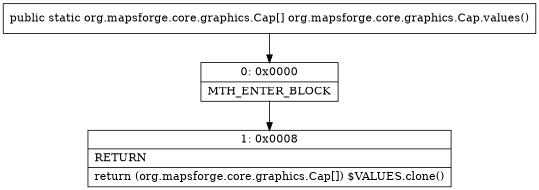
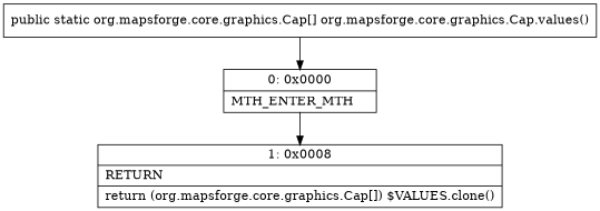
  digraph {
    node [shape=record]
-   n1 [label="{0\:\ 0x0000|MTH_ENTER_BLOCK\l}"]
+   n1 [label="{0\:\ 0x0000|MTH_ENTER_MTH\l}"]
    n2 [label="{1\:\ 0x0008|RETURN\l|return (org.mapsforge.core.graphics.Cap[]) $VALUES.clone()\l}"]
    n3 [label="{public static org.mapsforge.core.graphics.Cap[] org.mapsforge.core.graphics.Cap.values() }"]
    n1 -> n2
    n3 -> n1
  }
